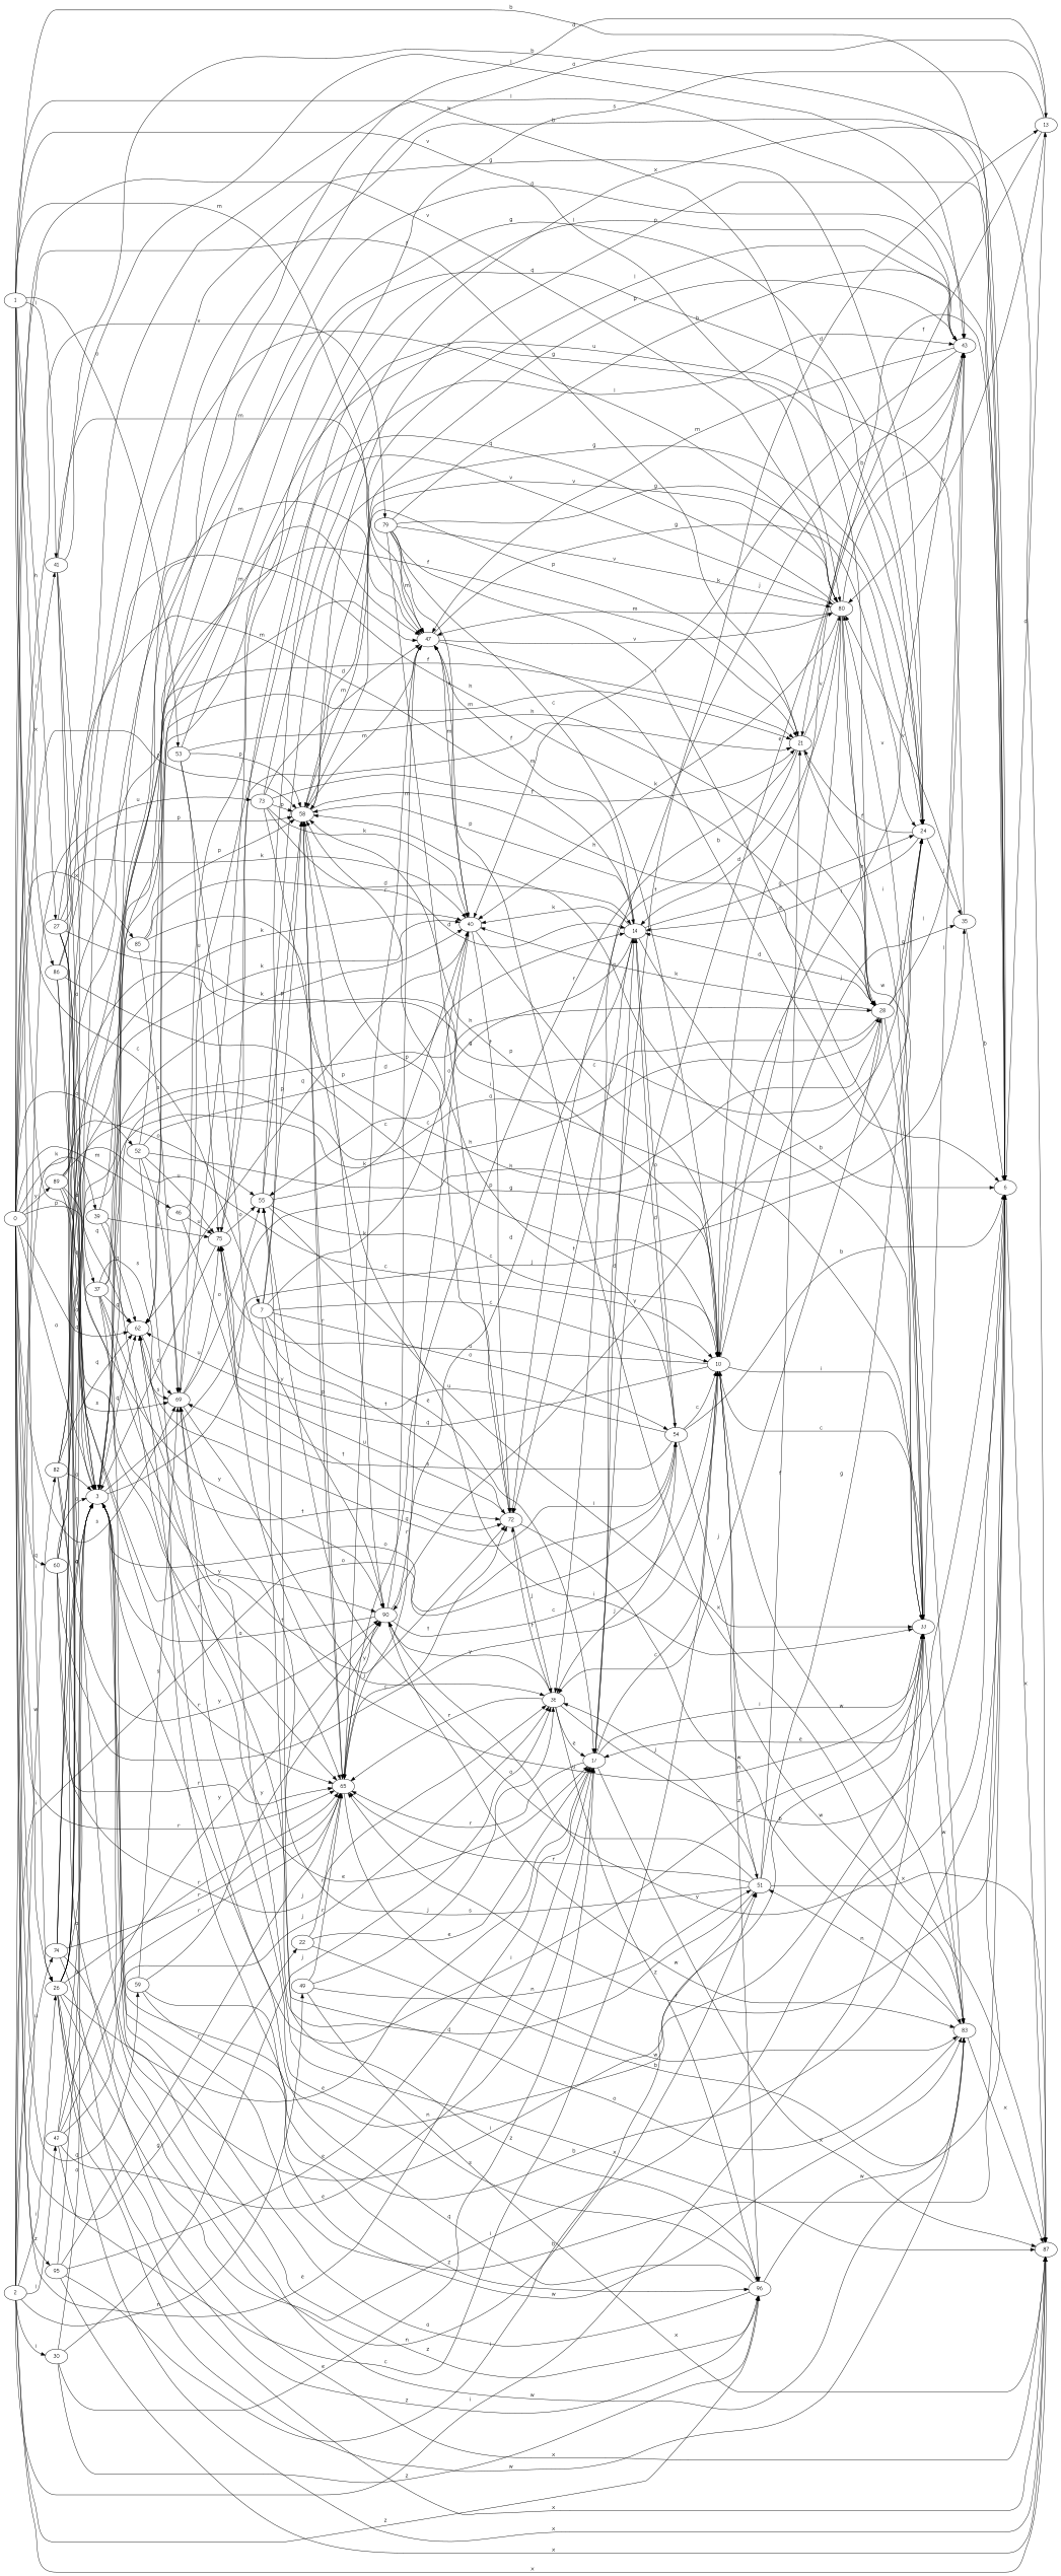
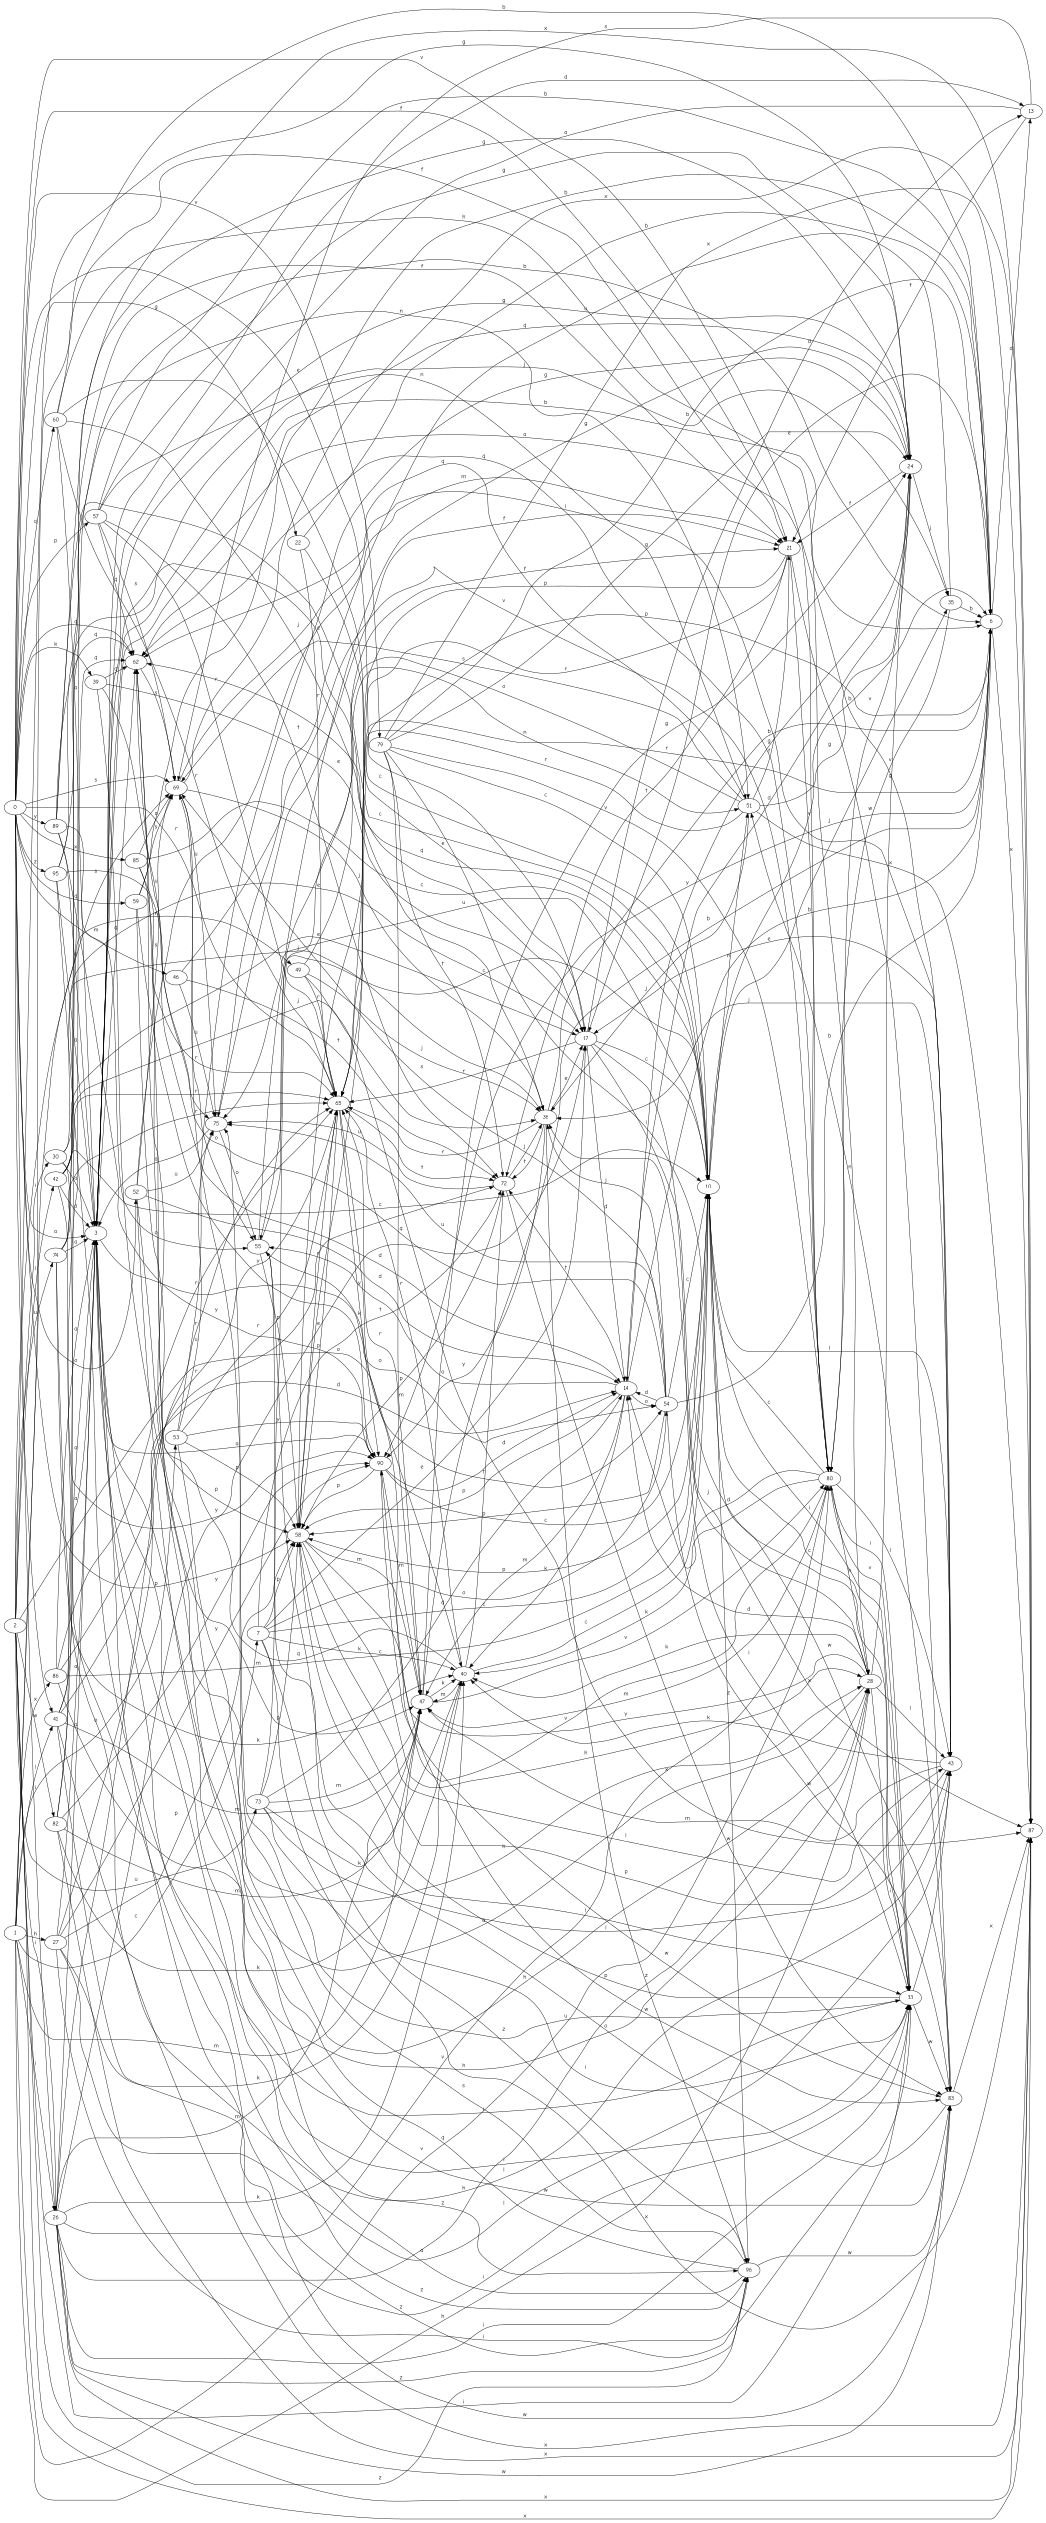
  strict digraph {
    fontname="Comic Neue"
    rankdir=LR
    node [fontname="Comic Neue"]
    edge [fontname="Comic Neue"]
    0
    3
    17
    21
    22
    n6 [label=26]
    39
    41
    46
    52
-   57 [label=37]
+   57
    58
    59
    60
    62
    65
    69
    79
    80
    85
    89
    95
    6
    24
    33
    54
    96
    13
    35
    83
    87
    10
    14
    72
    28
    47
    40
    75
    43
    51
    90
    36
    55
    1
    7
    27
    53
    86
    2
    30
    42
    49
    73
    74
    82
    0 -> 3 [label=a]
    0 -> 17 [label=e]
    0 -> 21 [label=f]
    0 -> 22 [label=g]
    0 -> n6 [label=i]
    0 -> 39 [label=k]
    0 -> 41 [label=l]
    0 -> 46 [label=m]
    0 -> 52 [label=o]
    0 -> 57 [label=p]
    0 -> 58 [label=p]
    0 -> 59 [label=q]
    0 -> 60 [label=q]
    0 -> 62 [label=q]
    0 -> 65 [label=r]
    0 -> 69 [label=s]
    0 -> 79 [label=v]
    0 -> 80 [label=v]
    0 -> 85 [label=x]
    0 -> 89 [label=y]
    0 -> 95 [label=z]
    3 -> 62 [label=q]
    3 -> 6 [label=b]
    3 -> 24 [label=g]
    3 -> 33 [label=i]
    3 -> 54 [label=o]
    3 -> 96 [label=z]
    3 -> 13 [label=d]
    3 -> 35 [label=j]
    3 -> 83 [label=w]
    17 -> 65 [label=r]
    17 -> 33 [label=i]
    17 -> 13 [label=d]
    17 -> 87 [label=x]
    17 -> 10 [label=c]
    17 -> 14 [label=d]
    21 -> 58 [label=p]
    21 -> 65 [label=r]
    21 -> 80 [label=v]
    21 -> 83 [label=w]
    21 -> 72 [label=t]
    22 -> 17 [label=e]
    22 -> 65 [label=r]
    22 -> 6 [label=b]
    n6 -> 3 [label=a]
    n6 -> 17 [label=e]
    n6 -> 65 [label=r]
    n6 -> 80 [label=v]
    n6 -> 33 [label=i]
    n6 -> 96 [label=z]
    n6 -> 83 [label=w]
    n6 -> 87 [label=x]
    n6 -> 28 [label=h]
    n6 -> 47 [label=m]
    n6 -> 40 [label=k]
    39 -> 17 [label=e]
    39 -> 62 [label=q]
    39 -> 47 [label=m]
    39 -> 75 [label=u]
    41 -> 3 [label=a]
    41 -> 6 [label=b]
    41 -> 33 [label=i]
    41 -> 72 [label=t]
    41 -> 47 [label=m]
    41 -> 43 [label=l]
    46 -> 80 [label=v]
    46 -> 72 [label=t]
    46 -> 75 [label=u]
    52 -> 21 [label=m]
    52 -> 69 [label=s]
    52 -> 96 [label=z]
    52 -> 14 [label=d]
    52 -> 28 [label=h]
    52 -> 75 [label=u]
    57 -> 62 [label=q]
    57 -> 65 [label=r]
    57 -> 69 [label=s]
    57 -> 6 [label=b]
    57 -> 24 [label=g]
    57 -> 72 [label=t]
    57 -> 51 [label=n]
    58 -> 65 [label=r]
    58 -> 80 [label=v]
    58 -> 28 [label=h]
    58 -> 47 [label=m]
    58 -> 43 [label=l]
    59 -> 69 [label=s]
    59 -> 6 [label=b]
    59 -> 83 [label=w]
    59 -> 90 [label=y]
    60 -> 3 [label=a]
    60 -> 21 [label=f]
    60 -> 65 [label=r]
    60 -> 10 [label=c]
    60 -> 28 [label=h]
    60 -> 36 [label=j]
    62 -> 69 [label=s]
    65 -> 58 [label=p]
    65 -> 83 [label=w]
    65 -> 72 [label=t]
    65 -> 90 [label=y]
    69 -> 87 [label=x]
    69 -> 75 [label=u]
    69 -> 43 [label=l]
    69 -> 36 [label=j]
    69 -> 55 [label=o]
    79 -> 80 [label=v]
    79 -> 6 [label=b]
    79 -> 24 [label=g]
    79 -> 33 [label=i]
    79 -> 87 [label=x]
    79 -> 10 [label=c]
    79 -> 72 [label=t]
    79 -> 47 [label=m]
    80 -> 62 [label=q]
    80 -> 33 [label=i]
    80 -> 10 [label=c]
    80 -> 14 [label=d]
    80 -> 28 [label=h]
    80 -> 47 [label=m]
    80 -> 40 [label=k]
    80 -> 43 [label=l]
    85 -> 58 [label=p]
    85 -> 69 [label=s]
    85 -> 10 [label=c]
    85 -> 14 [label=d]
    89 -> 3 [label=a]
    89 -> 62 [label=q]
    89 -> 24 [label=g]
    89 -> 10 [label=c]
    89 -> 90 [label=y]
    89 -> 55 [label=o]
    95 -> 3 [label=a]
    95 -> 17 [label=e]
    95 -> 65 [label=r]
    95 -> 33 [label=i]
    95 -> 87 [label=x]
    6 -> 17 [label=e]
    6 -> 58 [label=p]
    6 -> 65 [label=r]
    6 -> 13 [label=d]
    6 -> 87 [label=x]
    6 -> 90 [label=y]
    24 -> 21 [label=f]
    24 -> 62 [label=q]
    24 -> 35 [label=j]
    24 -> 14 [label=d]
    33 -> 58 [label=p]
    33 -> 80 [label=v]
    33 -> 83 [label=w]
    33 -> 10 [label=c]
    33 -> 75 [label=u]
    33 -> 43 [label=l]
    54 -> 58 [label=p]
    54 -> 62 [label=q]
    54 -> 69 [label=s]
    54 -> 6 [label=b]
    54 -> 83 [label=w]
    54 -> 10 [label=c]
    54 -> 14 [label=d]
    54 -> 75 [label=u]
    54 -> 36 [label=j]
    96 -> 3 [label=a]
    96 -> 62 [label=q]
    96 -> 69 [label=s]
    96 -> 83 [label=w]
    13 -> 3 [label=a]
    13 -> 21 [label=f]
    13 -> 69 [label=s]
-   13 -> 80 [label=v]
+   24 -> 80 [label=v]
    35 -> 80 [label=v]
    35 -> 6 [label=b]
    35 -> 75 [label=u]
    83 -> 87 [label=x]
    83 -> 51 [label=n]
    83 -> 55 [label=o]
    10 -> 58 [label=p]
    10 -> 62 [label=q]
    10 -> 6 [label=b]
    10 -> 33 [label=i]
    10 -> 96 [label=z]
    10 -> 35 [label=j]
    10 -> 83 [label=w]
    10 -> 75 [label=u]
    10 -> 43 [label=l]
    10 -> 51 [label=n]
    14 -> 58 [label=p]
    14 -> 6 [label=b]
    14 -> 24 [label=g]
    14 -> 54 [label=o]
    14 -> 72 [label=t]
    14 -> 47 [label=m]
    14 -> 40 [label=k]
    14 -> 55 [label=o]
    72 -> 58 [label=p]
    72 -> 83 [label=w]
    72 -> 75 [label=u]
    72 -> 36 [label=j]
    28 -> 3 [label=a]
    28 -> 24 [label=g]
    28 -> 33 [label=i]
    28 -> 14 [label=d]
    28 -> 40 [label=k]
    28 -> 43 [label=l]
    28 -> 90 [label=y]
    28 -> 36 [label=j]
    47 -> 65 [label=r]
    47 -> 80 [label=v]
    47 -> 6 [label=b]
    47 -> 24 [label=g]
    47 -> 40 [label=k]
    40 -> 62 [label=q]
    40 -> 65 [label=r]
    40 -> 10 [label=c]
    40 -> 72 [label=t]
    40 -> 47 [label=m]
    75 -> 3 [label=a]
    75 -> 21 [label=f]
    75 -> 55 [label=o]
    43 -> 3 [label=a]
    43 -> 17 [label=e]
    43 -> 58 [label=p]
    43 -> 47 [label=m]
    43 -> 40 [label=k]
    43 -> 36 [label=j]
    51 -> 21 [label=f]
    51 -> 62 [label=q]
    51 -> 65 [label=r]
    51 -> 69 [label=s]
    51 -> 24 [label=g]
    51 -> 87 [label=x]
    51 -> 36 [label=j]
    51 -> 55 [label=o]
    90 -> 3 [label=a]
    90 -> 58 [label=p]
    90 -> 83 [label=w]
    90 -> 10 [label=c]
    90 -> 14 [label=d]
    90 -> 47 [label=m]
    36 -> 17 [label=e]
    36 -> 65 [label=r]
    36 -> 6 [label=b]
    36 -> 96 [label=z]
    36 -> 72 [label=t]
    36 -> 90 [label=y]
    55 -> 58 [label=p]
    55 -> 24 [label=g]
    55 -> 33 [label=i]
    55 -> 10 [label=c]
    55 -> 40 [label=k]
    1 -> n6 [label=i]
    1 -> 41 [label=l]
    1 -> 69 [label=s]
    1 -> 80 [label=v]
    1 -> 6 [label=b]
    1 -> 28 [label=h]
    1 -> 47 [label=m]
    1 -> 7 [label=c]
    1 -> 27 [label=h]
    1 -> 53 [label=o]
    1 -> 86 [label=x]
    7 -> 17 [label=e]
    7 -> 58 [label=p]
    7 -> 54 [label=o]
    7 -> 96 [label=z]
    7 -> 87 [label=x]
    7 -> 10 [label=c]
    7 -> 72 [label=t]
    7 -> 40 [label=k]
    27 -> 3 [label=a]
    27 -> 58 [label=p]
    27 -> 65 [label=r]
    27 -> 33 [label=i]
    27 -> 40 [label=k]
    27 -> 43 [label=l]
    27 -> 90 [label=y]
    53 -> 58 [label=p]
+   53 -> 65 [label=r]
    53 -> 24 [label=g]
    53 -> 28 [label=h]
    53 -> 75 [label=u]
    53 -> 90 [label=y]
    86 -> 3 [label=a]
    86 -> 65 [label=r]
    86 -> 10 [label=c]
    86 -> 14 [label=d]
    86 -> 28 [label=h]
    2 -> n6 [label=i]
    2 -> 24 [label=g]
    2 -> 33 [label=i]
    2 -> 54 [label=o]
    2 -> 96 [label=z]
    2 -> 87 [label=x]
    2 -> 30 [label=i]
    2 -> 42 [label=l]
    2 -> 49 [label=n]
    2 -> 73 [label=u]
    2 -> 74 [label=u]
    2 -> 82 [label=w]
    30 -> 3 [label=a]
    30 -> 17 [label=e]
    30 -> 96 [label=z]
    30 -> 36 [label=j]
    42 -> 3 [label=a]
    42 -> 17 [label=e]
    42 -> 65 [label=r]
    42 -> 10 [label=c]
    42 -> 90 [label=y]
    42 -> 36 [label=j]
    49 -> 65 [label=r]
    49 -> 87 [label=x]
    49 -> 51 [label=n]
    49 -> 36 [label=j]
    73 -> 21 [label=f]
    73 -> 58 [label=p]
    73 -> 33 [label=i]
    73 -> 14 [label=d]
    73 -> 47 [label=m]
    73 -> 40 [label=k]
    73 -> 43 [label=l]
    74 -> 3 [label=a]
    74 -> 21 [label=f]
    74 -> 65 [label=r]
    74 -> 87 [label=x]
    74 -> 40 [label=k]
    74 -> 51 [label=n]
    82 -> 3 [label=a]
    82 -> 62 [label=q]
    82 -> 87 [label=x]
    82 -> 47 [label=m]
    82 -> 40 [label=k]
    82 -> 90 [label=y]
  }
